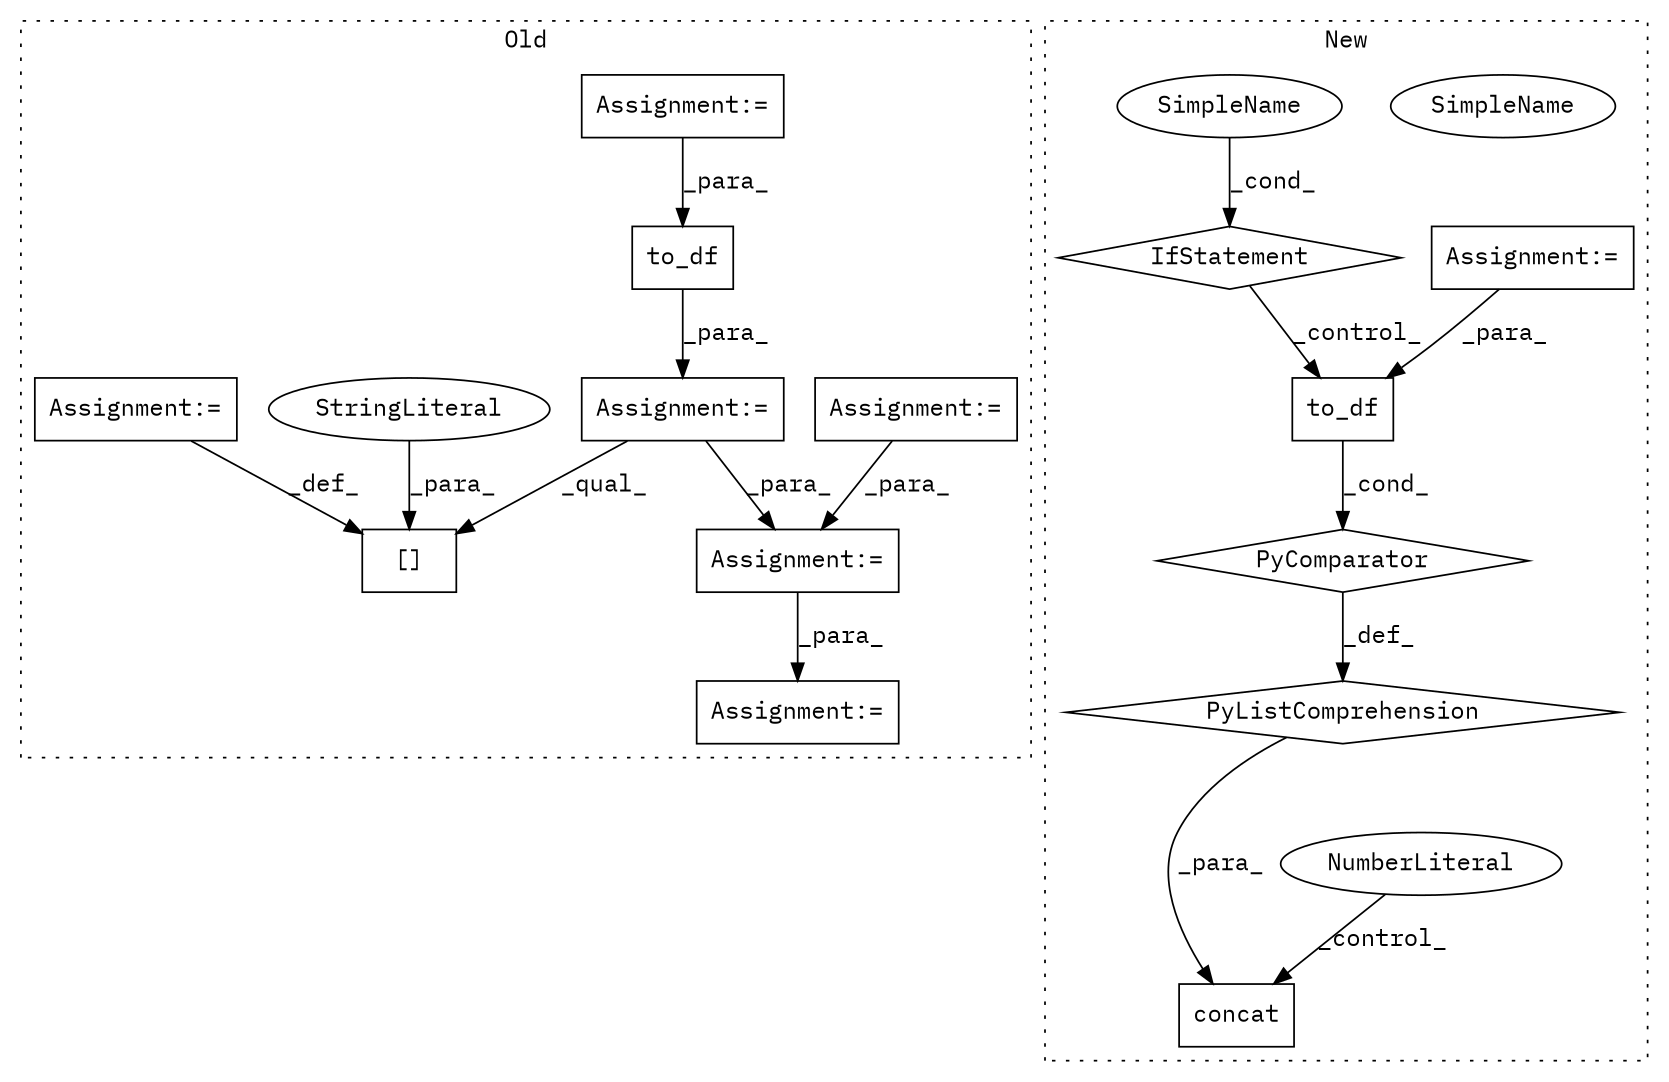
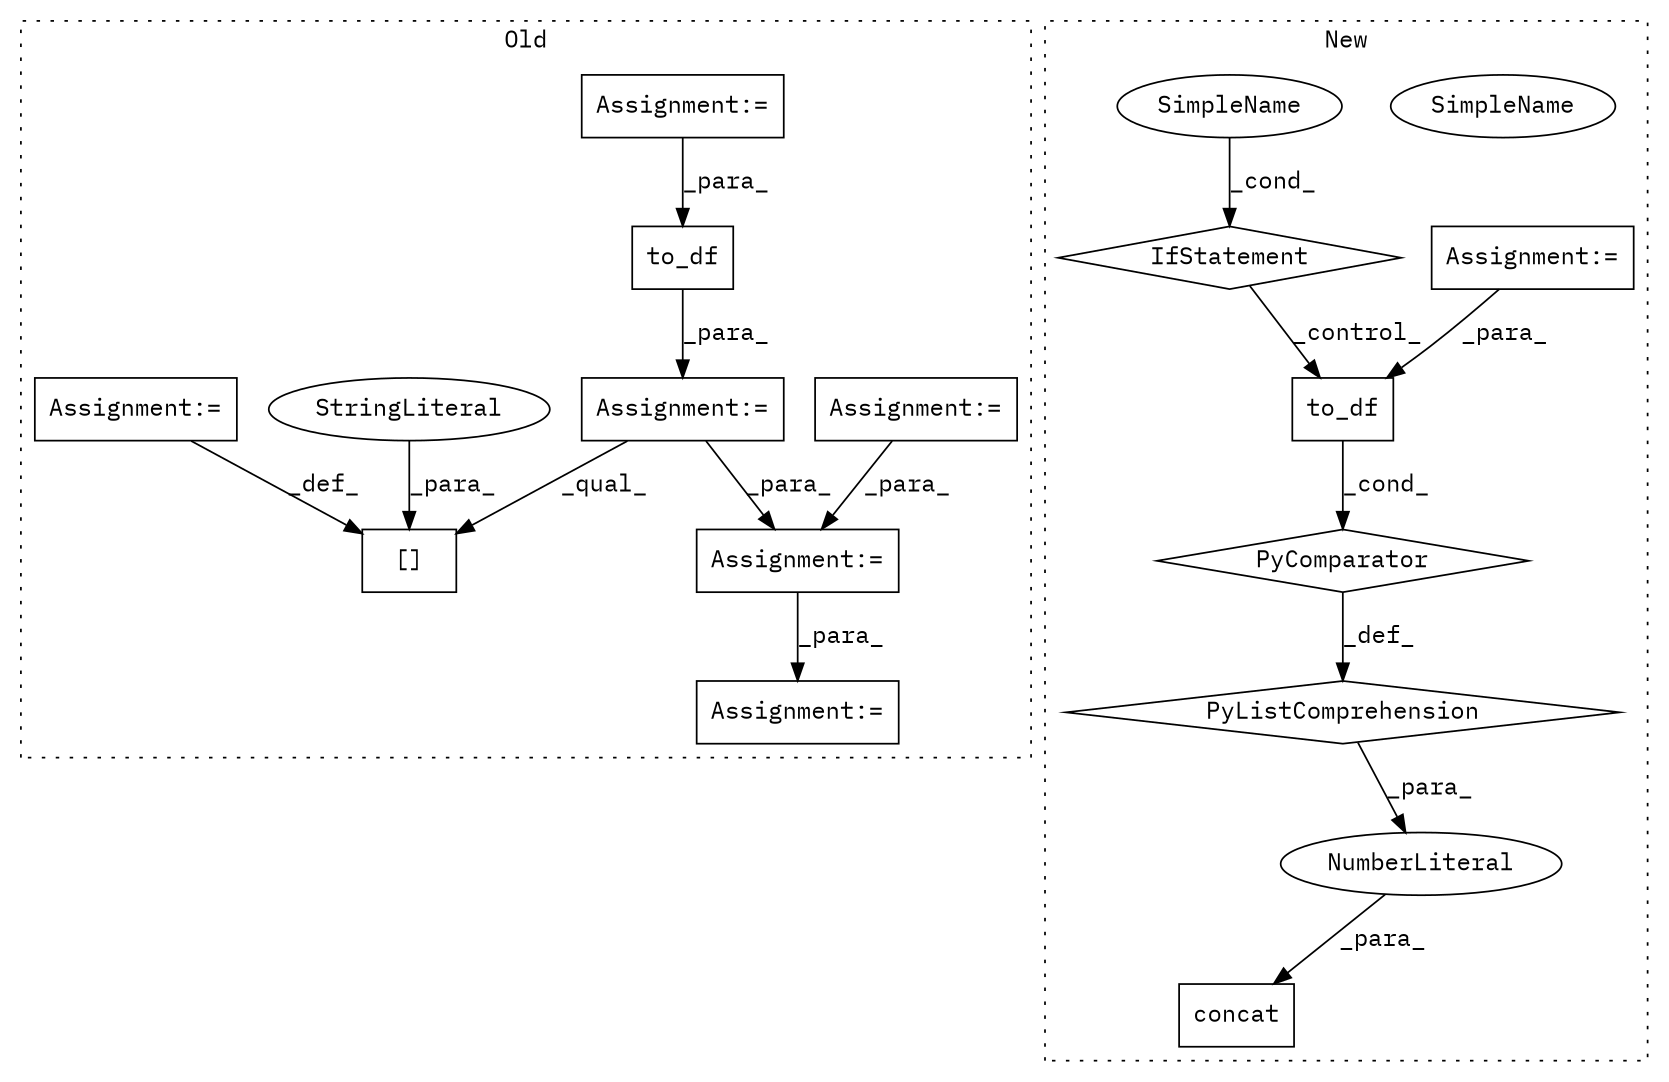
  digraph {
    fontname="IBM Plex Mono"
    node [a=7 fontname="IBM Plex Mono" l=1 s=6602 shape=box]
    edge [fontname="IBM Plex Mono"]
    n1 [a=32 l="6,1" label=to_df s="6662,6713"]
    n2 [label="Assignment:=" s=6614]
    n3 [label="Assignment:=" s=6885]
    n4 [label="Assignment:=" s=6954]
    n5 [label="Assignment:=" s=6492]
    n6 [a=2 l="7,1" label="[]" s="6724,6737"]
    n7 [a=45 l=6 label=StringLiteral s=6731 shape=ellipse]
    n8 [label="Assignment:=" s=6738]
    n9 [label="Assignment:=" s=6657]
    n10 [a=25 l=23 label=IfStatement shape=diamond]
    n11 [a=32 l="6,1" label=to_df s="6458,6524"]
    n12 [a=42 l=5 label=SimpleName s=6620 shape=ellipse]
    n13 [a=32 l="20,1" label=concat s="6434,6629"]
    n14 [a=34 label=NumberLiteral s=6628 shape=ellipse]
    n15 [a=109 l=179 label=PyListComprehension s=6454 shape=diamond]
    n16 [a=113 l=23 label=PyComparator shape=diamond]
    n17 [l=23 label="Assignment:="]
    n18 [a=42 l=5 label=SimpleName s=6620 shape=ellipse]
    subgraph cluster_1 {
      label=Old
      style=dotted
      n1
      n2
      n3
      n4
      n5
      n6
      n7
      n8
      n9
    }
    subgraph cluster_2 {
      label=New
      style=dotted
      n10
      n11
      n12
      n13
      n14
      n15
      n16
      n17
      n18
    }
    n1 -> n9 [label=_para_]
    n2 -> n1 [label=_para_]
    n3 -> n4 [label=_para_]
    n5 -> n3 [label=_para_]
    n7 -> n6 [label=_para_]
    n8 -> n6 [label=_def_]
    n9 -> n3 [label=_para_]
    n9 -> n6 [label=_qual_]
    n10 -> n11 [label=_control_]
    n11 -> n16 [label=_cond_]
-   n14 -> n13 [label=_control_]
-   n15 -> n13 [label=_para_]
+   n14 -> n13 [label=_para_]
+   n15 -> n14 [label=_para_]
    n16 -> n15 [label=_def_]
    n17 -> n11 [label=_para_]
    n18 -> n10 [label=_cond_]
  }
